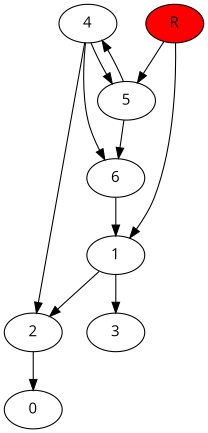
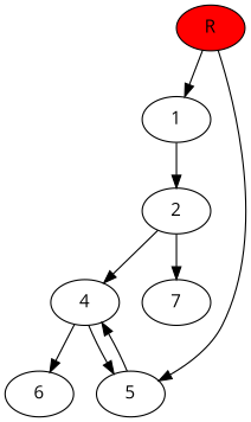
  digraph {
    fontname="Open Sans"
    node [fontname="Open Sans"]
    edge [fontname="Open Sans"]
    1
    2
-   3
    4
-   7 [label=0]
+   7
    5
    6
    R [fillcolor="#ff0000" style=filled]
    1 -> 2
-   1 -> 3
-   4 -> 2
+   2 -> 4
    2 -> 7
    4 -> 5
    4 -> 6
    5 -> 4
-   5 -> 6
-   6 -> 1
    R -> 1
    R -> 5
  }
